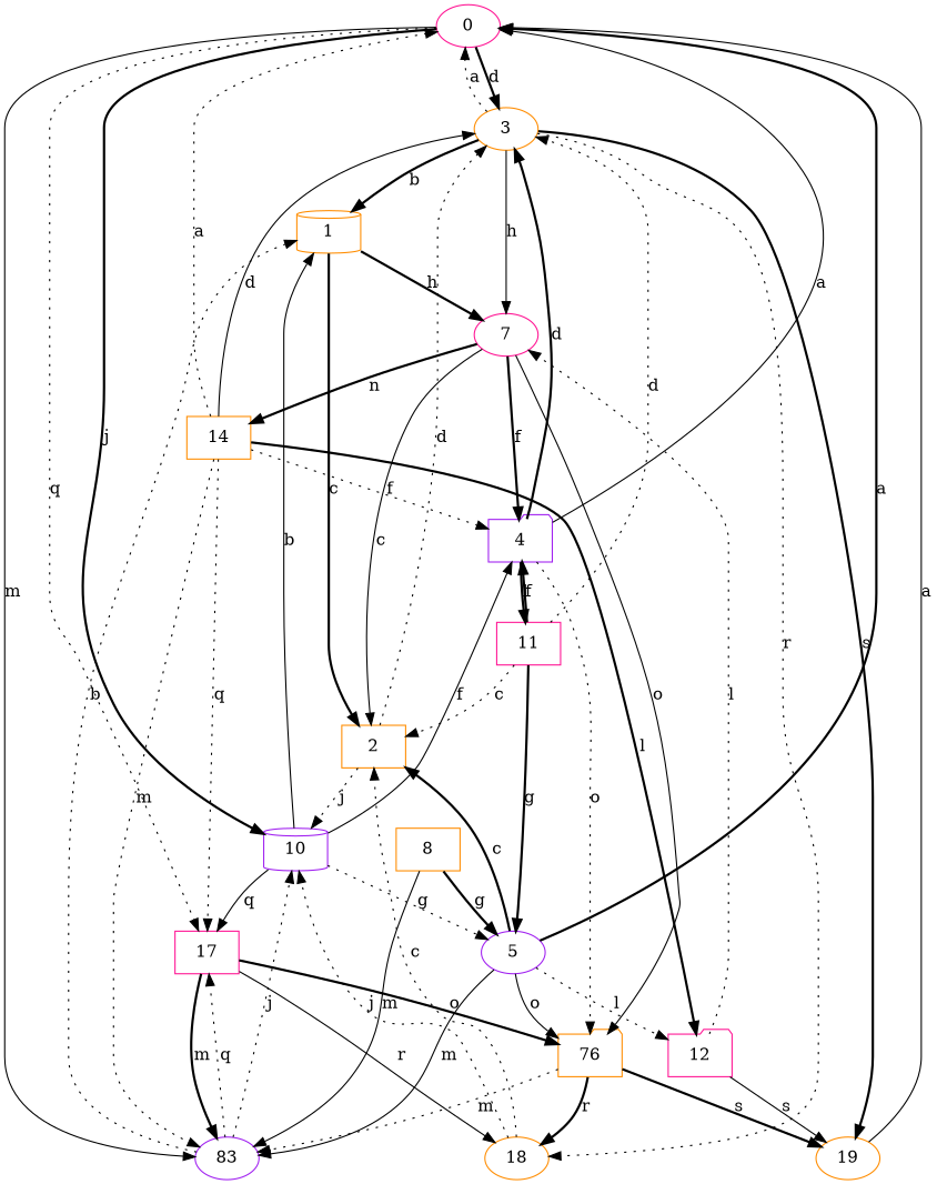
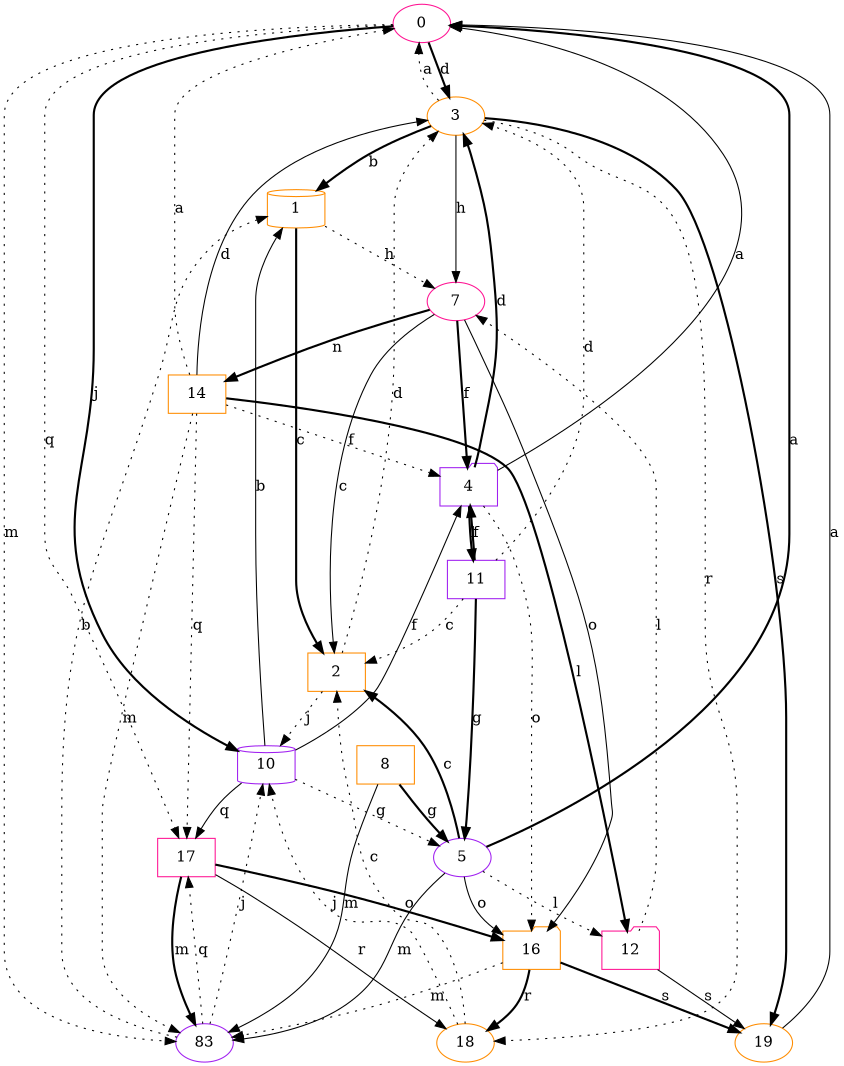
  strict digraph {
    node [color=darkorange shape=ellipse]
    edge [style=dotted]
    0 [color=deeppink]
    3
    10 [color=purple shape=cylinder]
    n4 [color=purple label=83]
    17 [color=deeppink shape=box]
    1 [shape=cylinder]
    7 [color=deeppink]
    18
    19
    4 [color=purple shape=folder]
    5 [color=purple]
-   16 [shape=folder label=76]
+   16 [shape=folder]
    2 [shape=box]
    14 [shape=box]
-   11 [color=deeppink shape=box]
+   11 [color=purple shape=box]
    12 [color=deeppink shape=folder]
    8 [shape=box]
    0 -> 3 [label=d style=bold]
    0 -> 10 [label=j style=bold]
-   0 -> n4 [label=m style=solid]
+   0 -> n4 [label=m]
    0 -> 17 [label=q]
    3 -> 0 [label=a]
    3 -> 1 [label=b style=bold]
    3 -> 7 [label=h style=solid]
    3 -> 18 [label=r]
    3 -> 19 [label=s style=bold]
    10 -> 17 [label=q style=solid]
    10 -> 1 [label=b style=solid]
    10 -> 4 [label=f style=solid]
    10 -> 5 [label=g]
    n4 -> 10 [label=j]
    n4 -> 17 [label=q]
    n4 -> 1 [label=b]
    17 -> n4 [label=m style=bold]
    17 -> 18 [label=r style=solid]
    17 -> 16 [label=o style=bold]
-   1 -> 7 [label=h style=bold]
+   1 -> 7 [label=h]
    1 -> 2 [label=c style=bold]
    7 -> 4 [label=f style=bold]
    7 -> 16 [label=o style=solid]
    7 -> 2 [label=c style=solid]
    7 -> 14 [label=n style=bold]
    18 -> 10 [label=j]
    18 -> 2 [label=c]
    19 -> 0 [label=a style=solid]
    4 -> 0 [label=a style=solid]
    4 -> 3 [label=d style=bold]
    4 -> 16 [label=o]
    4 -> 11 [label=l style=bold]
    5 -> 0 [label=a style=bold]
    5 -> n4 [label=m style=solid]
    5 -> 16 [label=o style=solid]
    5 -> 2 [label=c style=bold]
    5 -> 12 [label=l]
    16 -> n4 [label=m]
    16 -> 18 [label=r style=bold]
    16 -> 19 [label=s style=bold]
    2 -> 3 [label=d]
    2 -> 10 [label=j]
    14 -> 0 [label=a]
    14 -> 3 [label=d style=solid]
    14 -> n4 [label=m]
    14 -> 17 [label=q]
    14 -> 4 [label=f]
    14 -> 12 [label=l style=bold]
    11 -> 3 [label=d]
    11 -> 4 [label=f style=bold]
    11 -> 5 [label=g style=bold]
    11 -> 2 [label=c]
    12 -> 7 [label=l]
    12 -> 19 [label=s style=solid]
    8 -> n4 [label=m style=solid]
    8 -> 5 [label=g style=bold]
  }
